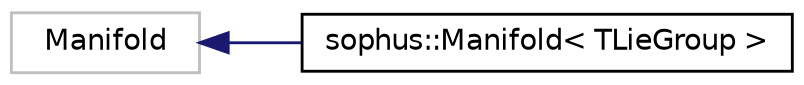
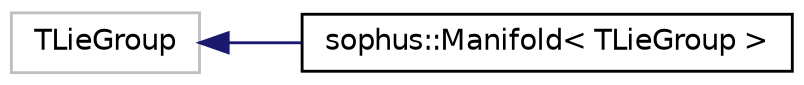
  digraph {
    rankdir=LR
    fontname="DejaVu Sans"
    node [fillcolor=white fontname="DejaVu Sans" fontsize=10 shape=record style=filled]
-   n1 [color=grey75 height=0.2 label=Manifold width=0.4]
+   n1 [color=grey75 height=0.2 label=TLieGroup width=0.4]
    n2 [color=black height=0.2 label="sophus::Manifold\< TLieGroup \>" width=0.4]
    n1 -> n2 [color=midnightblue dir=back fontname="DejaVu Sans" fontsize=10 labelfontname=Helvetica labelfontsize=10 style=solid]
  }
